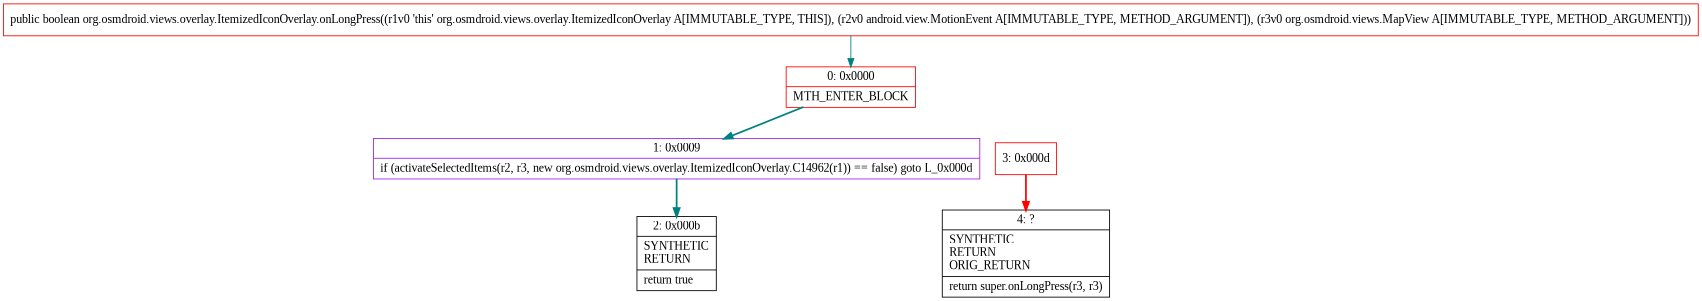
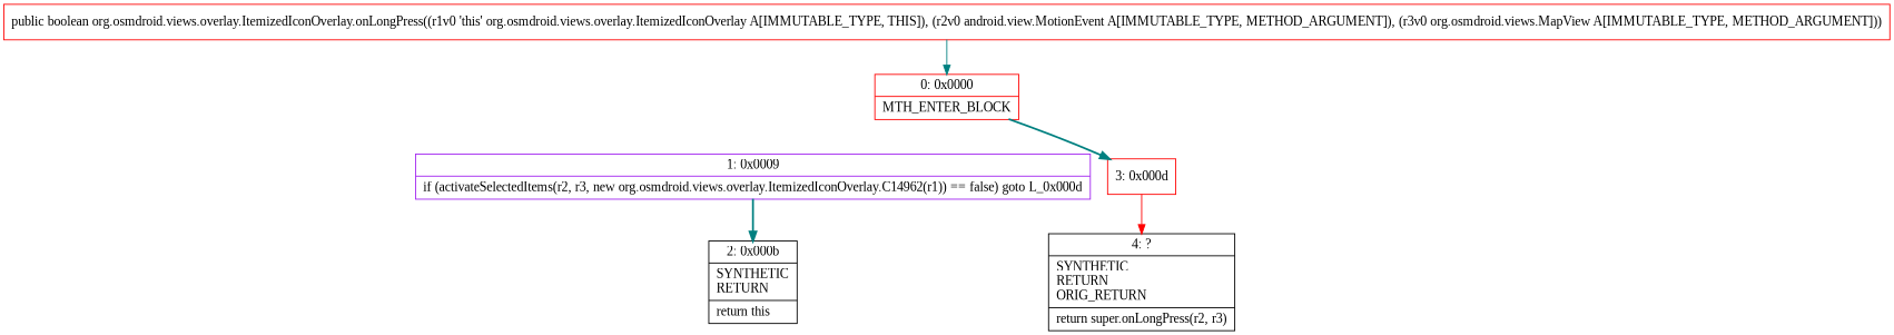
  digraph {
    fontname="Liberation Serif"
    node [color=red fontname="Liberation Serif" shape=record]
    edge [color=teal fontname="Liberation Serif" style=bold]
    n1 [label="{0\:\ 0x0000|MTH_ENTER_BLOCK\l}"]
    n2 [color=purple label="{1\:\ 0x0009|if (activateSelectedItems(r2, r3, new org.osmdroid.views.overlay.ItemizedIconOverlay.C14962(r1)) == false) goto L_0x000d\l}"]
-   n3 [color=black label="{2\:\ 0x000b|SYNTHETIC\lRETURN\l|return true\l}"]
+   n3 [color=black label="{2\:\ 0x000b|SYNTHETIC\lRETURN\l|return this\l}"]
    n4 [label="{3\:\ 0x000d}"]
-   n5 [color=black label="{4\:\ ?|SYNTHETIC\lRETURN\lORIG_RETURN\l|return super.onLongPress(r3, r3)\l}"]
+   n5 [color=black label="{4\:\ ?|SYNTHETIC\lRETURN\lORIG_RETURN\l|return super.onLongPress(r2, r3)\l}"]
    n6 [label="{public boolean org.osmdroid.views.overlay.ItemizedIconOverlay.onLongPress((r1v0 'this' org.osmdroid.views.overlay.ItemizedIconOverlay A[IMMUTABLE_TYPE, THIS]), (r2v0 android.view.MotionEvent A[IMMUTABLE_TYPE, METHOD_ARGUMENT]), (r3v0 org.osmdroid.views.MapView A[IMMUTABLE_TYPE, METHOD_ARGUMENT])) }"]
-   n1 -> n2
+   n1 -> n4
    n2 -> n3
-   n4 -> n5 [color=red]
+   n4 -> n5 [color=red style=solid]
    n6 -> n1 [style=solid]
  }
